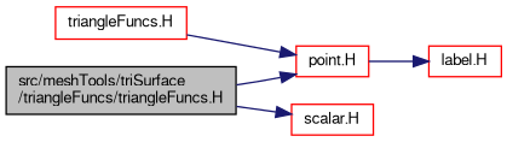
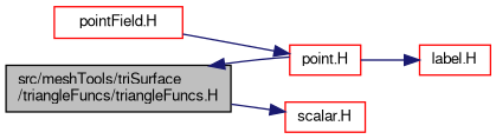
  digraph {
    rankdir=LR
    node [color=red fontname=FreeSans fontsize=10 shape=record]
    edge [color=midnightblue fontname=FreeSans fontsize=10 labelfontname=FreeSans labelfontsize=10 style=solid]
    n1 [color=black fillcolor=grey75 fontcolor=black height=0.2 label="src/meshTools/triSurface\l/triangleFuncs/triangleFuncs.H" style=filled width=0.4]
    n2 [height=0.2 label="point.H" width=0.4]
    n3 [height=0.2 label="scalar.H" width=0.4]
    n4 [height=0.2 label="label.H" width=0.4]
-   n5 [height=0.2 label="triangleFuncs.H" width=0.4]
-   n1 -> n2
+   n5 [height=0.2 label="pointField.H" width=0.4]
+   n2 -> n1
    n1 -> n3
    n2 -> n4
    n5 -> n2
  }
